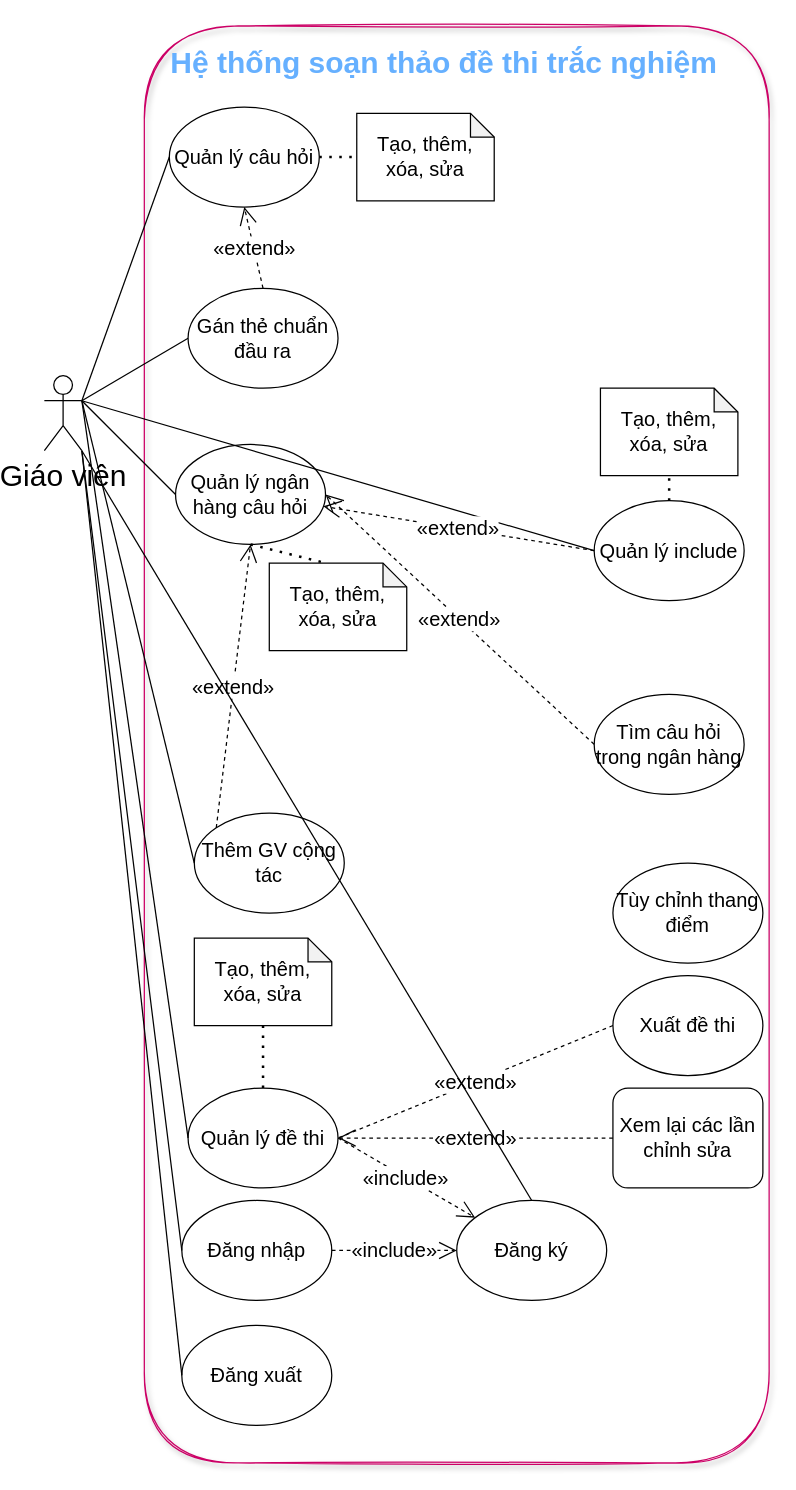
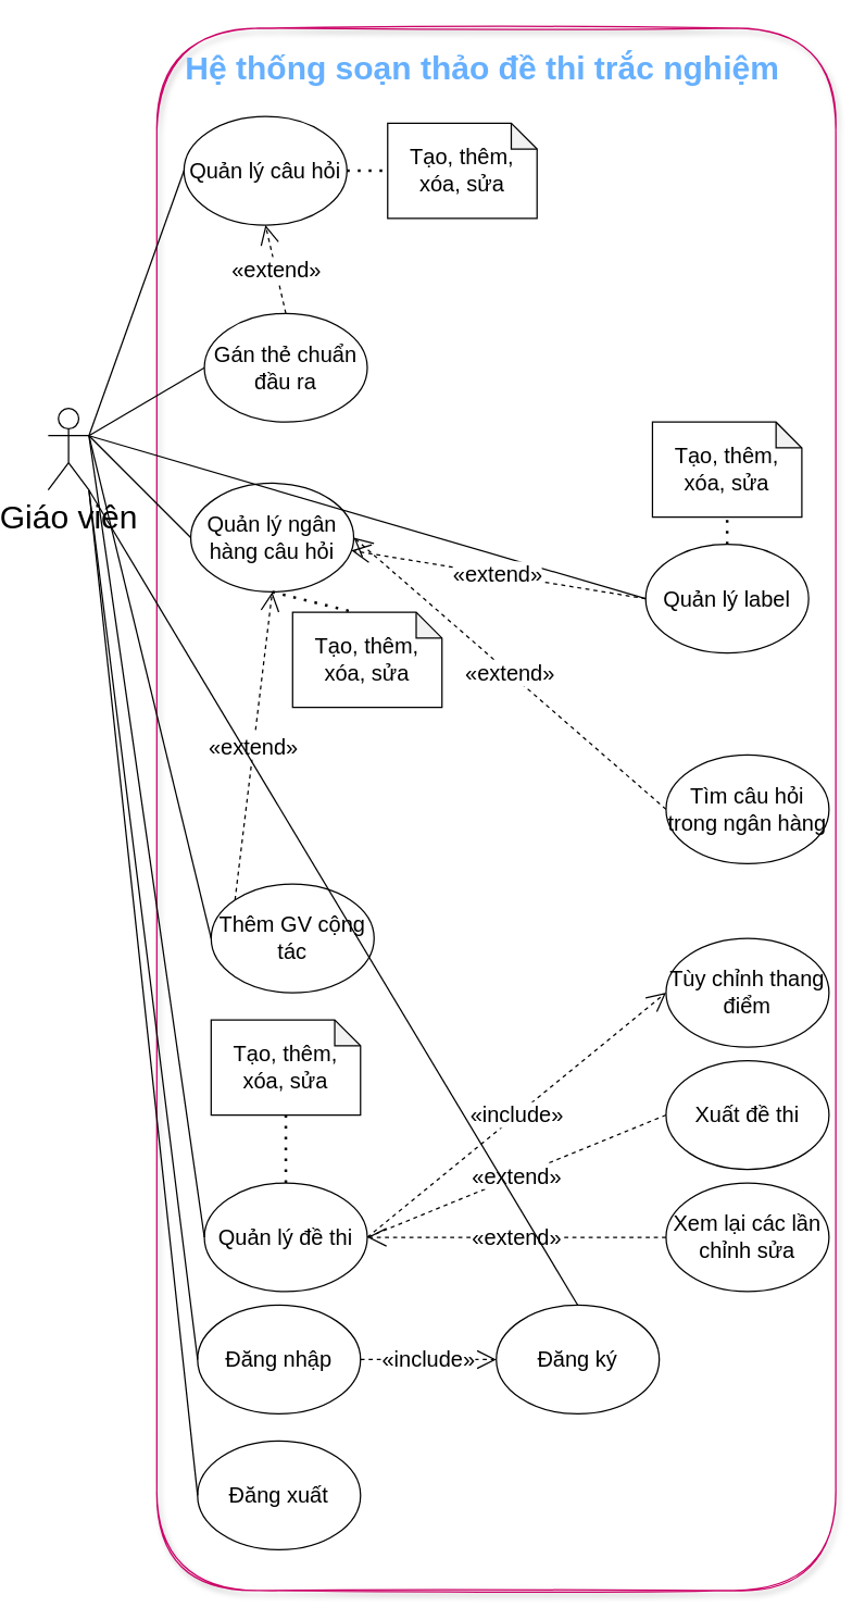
  <mxCell id="0" />
  <mxCell id="1" parent="0" />
  <mxCell id="2" value="" style="rounded=1;whiteSpace=wrap;html=1;fontSize=24;direction=south;fillColor=none;fontColor=#ffffff;strokeColor=#CC0066;shadow=1;glass=0;sketch=1;gradientDirection=east;" parent="1" vertex="1"><mxGeometry x="100" y="20" width="500" height="1150" as="geometry" /></mxCell>
  <mxCell id="3" value="&lt;font color=&quot;#66b0ff&quot; style=&quot;font-size: 24px&quot;&gt;Hệ thống soạn thảo đề thi trắc nghiệm&lt;/font&gt;" style="text;html=1;align=center;verticalAlign=middle;whiteSpace=wrap;rounded=0;fontStyle=1;fontColor=#66FF66;" parent="1" vertex="1"><mxGeometry x="115" y="35" width="450" height="30" as="geometry" /></mxCell>
  <mxCell id="4" value="Giáo viên" style="shape=umlActor;verticalLabelPosition=bottom;verticalAlign=top;html=1;outlineConnect=0;fontSize=24;" parent="1" vertex="1"><mxGeometry x="20" y="300" width="30" height="60" as="geometry" /></mxCell>
  <mxCell id="5" value="Quản lý câu hỏi" style="ellipse;whiteSpace=wrap;html=1;fontSize=16;" parent="1" vertex="1"><mxGeometry x="120" y="85" width="120" height="80" as="geometry" /></mxCell>
  <mxCell id="6" value="Tạo, thêm, xóa, sửa" style="shape=note;whiteSpace=wrap;html=1;backgroundOutline=1;darkOpacity=0.05;fontSize=16;size=19;" parent="1" vertex="1"><mxGeometry x="270" y="90" width="110" height="70" as="geometry" /></mxCell>
  <mxCell id="7" value="" style="endArrow=none;dashed=1;html=1;dashPattern=1 3;strokeWidth=2;fontSize=16;exitX=1;exitY=0.5;exitDx=0;exitDy=0;entryX=0;entryY=0.5;entryDx=0;entryDy=0;entryPerimeter=0;" parent="1" source="5" target="6" edge="1"><mxGeometry width="50" height="50" relative="1" as="geometry"><mxPoint x="290" y="220" as="sourcePoint" /><mxPoint x="340" y="170" as="targetPoint" /></mxGeometry></mxCell>
  <mxCell id="8" value="Quản lý ngân hàng câu hỏi" style="ellipse;whiteSpace=wrap;html=1;fontSize=16;" parent="1" vertex="1"><mxGeometry x="125" y="355" width="120" height="80" as="geometry" /></mxCell>
  <mxCell id="9" value="Tạo, thêm, xóa, sửa" style="shape=note;whiteSpace=wrap;html=1;backgroundOutline=1;darkOpacity=0.05;fontSize=16;size=19;" parent="1" vertex="1"><mxGeometry x="200" y="450" width="110" height="70" as="geometry" /></mxCell>
  <mxCell id="10" value="" style="endArrow=none;dashed=1;html=1;dashPattern=1 3;strokeWidth=2;fontSize=16;exitX=0.5;exitY=1;exitDx=0;exitDy=0;entryX=0;entryY=0;entryDx=45.5;entryDy=0;entryPerimeter=0;" parent="1" source="8" target="9" edge="1"><mxGeometry width="50" height="50" relative="1" as="geometry"><mxPoint x="290" y="410" as="sourcePoint" /><mxPoint x="340" y="360" as="targetPoint" /></mxGeometry></mxCell>
  <mxCell id="11" value="&lt;div style=&quot;text-align: left;&quot;&gt;«extend»&lt;/div&gt;" style="endArrow=open;endSize=12;dashed=1;html=1;fontSize=16;exitX=0;exitY=0;exitDx=0;exitDy=0;entryX=0.5;entryY=1;entryDx=0;entryDy=0;" parent="1" source="12" target="8" edge="1"><mxGeometry width="160" relative="1" as="geometry"><mxPoint x="250" y="310" as="sourcePoint" /><mxPoint x="310" y="370" as="targetPoint" /></mxGeometry></mxCell>
  <mxCell id="12" value="Thêm GV cộng tác" style="ellipse;whiteSpace=wrap;html=1;fontSize=16;" parent="1" vertex="1"><mxGeometry x="140" y="650" width="120" height="80" as="geometry" /></mxCell>
  <mxCell id="13" value="" style="endArrow=none;html=1;fontSize=16;exitX=1;exitY=0.333;exitDx=0;exitDy=0;exitPerimeter=0;entryX=0;entryY=0.5;entryDx=0;entryDy=0;" parent="1" source="4" target="12" edge="1"><mxGeometry width="50" height="50" relative="1" as="geometry"><mxPoint x="50" y="280" as="sourcePoint" /><mxPoint x="100" y="230" as="targetPoint" /></mxGeometry></mxCell>
  <mxCell id="14" value="" style="endArrow=none;html=1;fontSize=16;exitX=1;exitY=0.333;exitDx=0;exitDy=0;exitPerimeter=0;entryX=0;entryY=0.5;entryDx=0;entryDy=0;" parent="1" source="4" target="8" edge="1"><mxGeometry width="50" height="50" relative="1" as="geometry"><mxPoint x="20" y="280" as="sourcePoint" /><mxPoint x="70" y="230" as="targetPoint" /></mxGeometry></mxCell>
  <mxCell id="15" value="" style="endArrow=none;html=1;fontSize=16;exitX=1;exitY=0.333;exitDx=0;exitDy=0;exitPerimeter=0;entryX=0;entryY=0.5;entryDx=0;entryDy=0;" parent="1" source="4" target="5" edge="1"><mxGeometry width="50" height="50" relative="1" as="geometry"><mxPoint x="30" y="240" as="sourcePoint" /><mxPoint x="80" y="190" as="targetPoint" /></mxGeometry></mxCell>
  <mxCell id="16" value="Quản lý đề thi" style="ellipse;whiteSpace=wrap;html=1;fontSize=16;" parent="1" vertex="1"><mxGeometry x="135" y="870" width="120" height="80" as="geometry" /></mxCell>
  <mxCell id="17" value="Tạo, thêm, xóa, sửa" style="shape=note;whiteSpace=wrap;html=1;backgroundOutline=1;darkOpacity=0.05;fontSize=16;size=19;" parent="1" vertex="1"><mxGeometry x="140" y="750" width="110" height="70" as="geometry" /></mxCell>
  <mxCell id="18" value="" style="endArrow=none;dashed=1;html=1;dashPattern=1 3;strokeWidth=2;fontSize=16;entryX=0.5;entryY=1;entryDx=0;entryDy=0;entryPerimeter=0;exitX=0.5;exitY=0;exitDx=0;exitDy=0;" parent="1" source="16" target="17" edge="1"><mxGeometry width="50" height="50" relative="1" as="geometry"><mxPoint x="185" y="670" as="sourcePoint" /><mxPoint x="350" y="550" as="targetPoint" /></mxGeometry></mxCell>
- <mxCell id="19" value="&lt;div style=&quot;text-align: left;&quot;&gt;«include»&lt;/div&gt;" style="endArrow=open;endSize=12;dashed=1;html=1;fontSize=16;exitX=1;exitY=0.5;exitDx=0;exitDy=0;" parent="1" source="16" target="36" edge="1"><mxGeometry width="160" relative="1" as="geometry"><mxPoint x="270" y="510" as="sourcePoint" /><mxPoint x="435" y="580" as="targetPoint" /></mxGeometry></mxCell>
+ <mxCell id="19" value="&lt;div style=&quot;text-align: left;&quot;&gt;«include»&lt;/div&gt;" style="endArrow=open;endSize=12;dashed=1;html=1;fontSize=16;exitX=1;exitY=0.5;exitDx=0;exitDy=0;entryX=0;entryY=0.5;entryDx=0;entryDy=0;" parent="1" source="16" target="20" edge="1"><mxGeometry width="160" relative="1" as="geometry"><mxPoint x="270" y="510" as="sourcePoint" /><mxPoint x="435" y="580" as="targetPoint" /></mxGeometry></mxCell>
  <mxCell id="20" value="Tùy chỉnh thang điểm" style="ellipse;whiteSpace=wrap;html=1;fontSize=16;" parent="1" vertex="1"><mxGeometry x="475" y="690" width="120" height="80" as="geometry" /></mxCell>
  <mxCell id="21" value="" style="endArrow=none;html=1;fontSize=16;exitX=1;exitY=0.333;exitDx=0;exitDy=0;exitPerimeter=0;entryX=0;entryY=0.5;entryDx=0;entryDy=0;" parent="1" source="4" target="16" edge="1"><mxGeometry width="50" height="50" relative="1" as="geometry"><mxPoint x="320" y="410" as="sourcePoint" /><mxPoint x="370" y="360" as="targetPoint" /></mxGeometry></mxCell>
  <mxCell id="22" value="Xuất đề thi" style="ellipse;whiteSpace=wrap;html=1;fontSize=16;" parent="1" vertex="1"><mxGeometry x="475" y="780" width="120" height="80" as="geometry" /></mxCell>
  <mxCell id="23" value="«extend»" style="endArrow=none;endSize=12;dashed=1;html=1;fontSize=16;exitX=0;exitY=0.5;exitDx=0;exitDy=0;entryX=1;entryY=0.5;entryDx=0;entryDy=0;" parent="1" source="22" target="16" edge="1"><mxGeometry width="160" relative="1" as="geometry"><mxPoint x="400" y="350" as="sourcePoint" /><mxPoint x="240" y="330" as="targetPoint" /></mxGeometry></mxCell>
- <mxCell id="24" value="Xem lại các lần chỉnh sửa" style="whiteSpace=wrap;html=1;fontSize=16;rounded=1;" parent="1" vertex="1"><mxGeometry x="475" y="870" width="120" height="80" as="geometry" /></mxCell>
+ <mxCell id="24" value="Xem lại các lần chỉnh sửa" style="ellipse;whiteSpace=wrap;html=1;fontSize=16;" parent="1" vertex="1"><mxGeometry x="475" y="870" width="120" height="80" as="geometry" /></mxCell>
  <mxCell id="25" value="«extend»" style="endArrow=open;endSize=12;dashed=1;html=1;fontSize=16;exitX=0;exitY=0.5;exitDx=0;exitDy=0;entryX=1;entryY=0.5;entryDx=0;entryDy=0;" parent="1" source="24" target="16" edge="1"><mxGeometry width="160" relative="1" as="geometry"><mxPoint x="390" y="560" as="sourcePoint" /><mxPoint x="250" y="520" as="targetPoint" /></mxGeometry></mxCell>
- <mxCell id="26" value="Quản lý include" style="ellipse;whiteSpace=wrap;html=1;fontSize=16;" parent="1" vertex="1"><mxGeometry x="460" y="400" width="120" height="80" as="geometry" /></mxCell>
+ <mxCell id="26" value="Quản lý label" style="ellipse;whiteSpace=wrap;html=1;fontSize=16;" parent="1" vertex="1"><mxGeometry x="460" y="400" width="120" height="80" as="geometry" /></mxCell>
  <mxCell id="27" value="Tạo, thêm, xóa, sửa" style="shape=note;whiteSpace=wrap;html=1;backgroundOutline=1;darkOpacity=0.05;fontSize=16;size=19;" parent="1" vertex="1"><mxGeometry x="465" y="310" width="110" height="70" as="geometry" /></mxCell>
  <mxCell id="28" value="" style="endArrow=none;dashed=1;html=1;dashPattern=1 3;strokeWidth=2;fontSize=16;exitX=0.5;exitY=0;exitDx=0;exitDy=0;entryX=0.5;entryY=1;entryDx=0;entryDy=0;entryPerimeter=0;" parent="1" source="26" target="27" edge="1"><mxGeometry width="50" height="50" relative="1" as="geometry"><mxPoint x="300" y="820" as="sourcePoint" /><mxPoint x="350" y="770" as="targetPoint" /></mxGeometry></mxCell>
  <mxCell id="29" value="«extend»" style="endArrow=open;endSize=12;dashed=1;html=1;fontSize=16;entryX=0.5;entryY=1;entryDx=0;entryDy=0;exitX=0.5;exitY=0;exitDx=0;exitDy=0;" parent="1" source="30" target="5" edge="1"><mxGeometry width="160" relative="1" as="geometry"><mxPoint x="340" y="200" as="sourcePoint" /><mxPoint x="240" y="330" as="targetPoint" /></mxGeometry></mxCell>
  <mxCell id="30" value="Gán thẻ chuẩn đầu ra" style="ellipse;whiteSpace=wrap;html=1;fontSize=16;" parent="1" vertex="1"><mxGeometry x="135" y="230" width="120" height="80" as="geometry" /></mxCell>
  <mxCell id="31" value="" style="endArrow=none;html=1;fontSize=16;entryX=0;entryY=0.5;entryDx=0;entryDy=0;" parent="1" target="26" edge="1"><mxGeometry width="50" height="50" relative="1" as="geometry"><mxPoint x="50" y="320" as="sourcePoint" /><mxPoint x="80" y="530" as="targetPoint" /></mxGeometry></mxCell>
  <mxCell id="32" value="" style="endArrow=none;html=1;fontSize=16;exitX=1;exitY=0.333;exitDx=0;exitDy=0;exitPerimeter=0;entryX=0;entryY=0.5;entryDx=0;entryDy=0;" parent="1" source="4" target="30" edge="1"><mxGeometry width="50" height="50" relative="1" as="geometry"><mxPoint x="-10" y="260" as="sourcePoint" /><mxPoint x="40" y="210" as="targetPoint" /></mxGeometry></mxCell>
- <mxCell id="33" value="Tìm câu hỏi trong ngân hàng" style="ellipse;whiteSpace=wrap;html=1;fontSize=16;" parent="1" vertex="1"><mxGeometry x="460" y="555" width="120" height="80" as="geometry" /></mxCell>
+ <mxCell id="33" value="Tìm câu hỏi trong ngân hàng" style="ellipse;whiteSpace=wrap;html=1;fontSize=16;" parent="1" vertex="1"><mxGeometry x="475" y="555" width="120" height="80" as="geometry" /></mxCell>
  <mxCell id="34" value="«extend»" style="endArrow=open;endSize=12;dashed=1;html=1;fontSize=16;exitX=0;exitY=0.5;exitDx=0;exitDy=0;entryX=1;entryY=0.5;entryDx=0;entryDy=0;" parent="1" source="33" target="8" edge="1"><mxGeometry width="160" relative="1" as="geometry"><mxPoint x="530" y="480" as="sourcePoint" /><mxPoint x="240" y="330" as="targetPoint" /></mxGeometry></mxCell>
  <mxCell id="35" value="Đăng nhập" style="ellipse;whiteSpace=wrap;html=1;fontSize=16;" parent="1" vertex="1"><mxGeometry x="130" y="960" width="120" height="80" as="geometry" /></mxCell>
  <mxCell id="36" value="Đăng ký" style="ellipse;whiteSpace=wrap;html=1;fontSize=16;" parent="1" vertex="1"><mxGeometry x="350" y="960" width="120" height="80" as="geometry" /></mxCell>
  <mxCell id="37" value="«include»" style="endArrow=open;endSize=12;dashed=1;html=1;fontSize=16;exitX=1;exitY=0.5;exitDx=0;exitDy=0;entryX=0;entryY=0.5;entryDx=0;entryDy=0;" parent="1" source="35" target="36" edge="1"><mxGeometry width="160" relative="1" as="geometry"><mxPoint x="280" y="1010" as="sourcePoint" /><mxPoint x="365" y="910" as="targetPoint" /></mxGeometry></mxCell>
  <mxCell id="38" value="" style="endArrow=none;html=1;fontSize=16;entryX=0.5;entryY=0;entryDx=0;entryDy=0;exitX=1;exitY=1;exitDx=0;exitDy=0;exitPerimeter=0;" parent="1" source="4" target="36" edge="1"><mxGeometry width="50" height="50" relative="1" as="geometry"><mxPoint x="30" y="560" as="sourcePoint" /><mxPoint x="20" y="810" as="targetPoint" /></mxGeometry></mxCell>
  <mxCell id="39" value="" style="endArrow=none;html=1;fontSize=16;entryX=0;entryY=0.5;entryDx=0;entryDy=0;exitX=1;exitY=1;exitDx=0;exitDy=0;exitPerimeter=0;" parent="1" source="4" target="35" edge="1"><mxGeometry width="50" height="50" relative="1" as="geometry"><mxPoint x="0" y="760" as="sourcePoint" /><mxPoint x="50" y="710" as="targetPoint" /></mxGeometry></mxCell>
  <mxCell id="40" value="Đăng xuất" style="ellipse;whiteSpace=wrap;html=1;fontSize=16;" parent="1" vertex="1"><mxGeometry x="130" y="1060" width="120" height="80" as="geometry" /></mxCell>
  <mxCell id="41" value="«extend»" style="endArrow=open;endSize=12;dashed=1;html=1;fontSize=16;exitX=0;exitY=0.5;exitDx=0;exitDy=0;" parent="1" source="26" target="8" edge="1"><mxGeometry width="160" relative="1" as="geometry"><mxPoint x="360" y="230" as="sourcePoint" /><mxPoint x="230" y="320" as="targetPoint" /></mxGeometry></mxCell>
  <mxCell id="42" value="" style="endArrow=none;html=1;fontColor=#66b0ff;entryX=0;entryY=0.5;entryDx=0;entryDy=0;exitX=1;exitY=1;exitDx=0;exitDy=0;exitPerimeter=0;" parent="1" source="4" target="40" edge="1"><mxGeometry width="50" height="50" relative="1" as="geometry"><mxPoint x="70" y="640" as="sourcePoint" /><mxPoint x="0" y="940" as="targetPoint" /></mxGeometry></mxCell>
